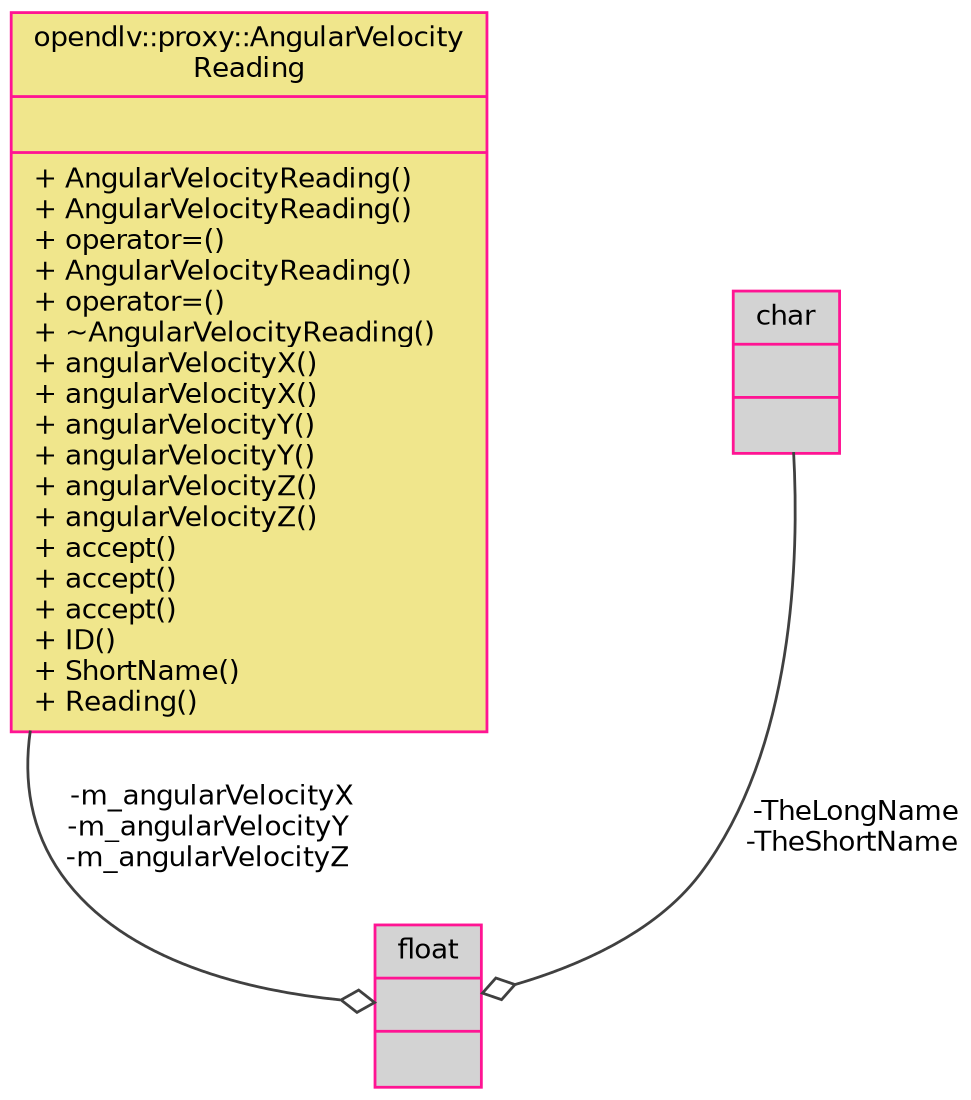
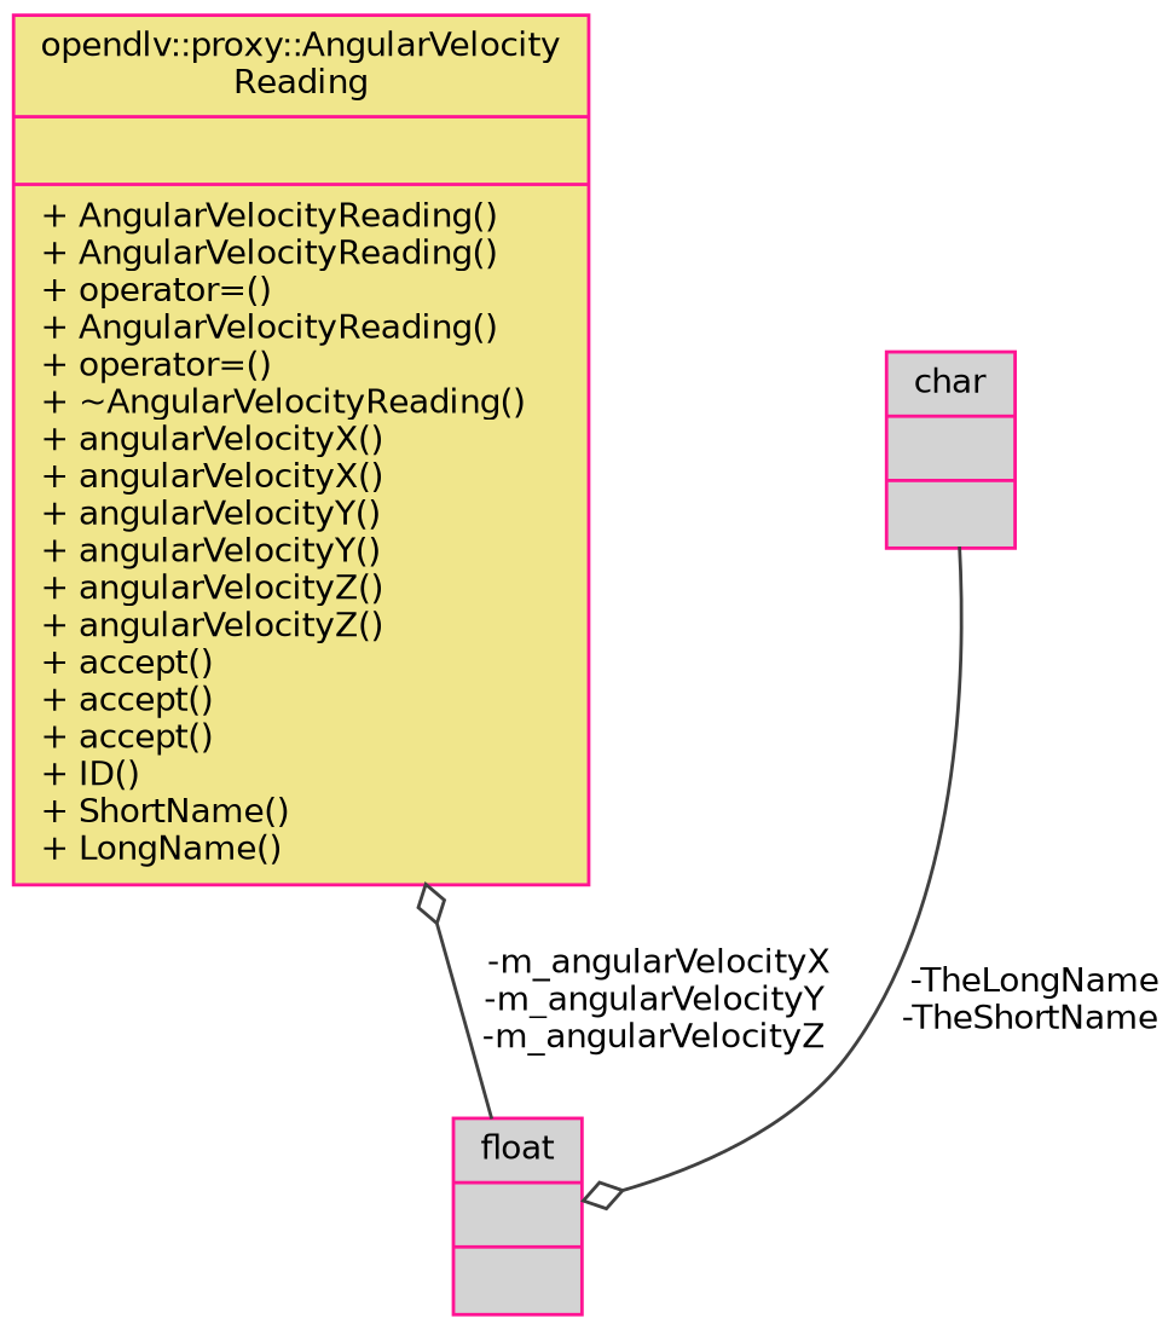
  digraph {
    node [color=deeppink fillcolor=lightgrey fontname=Helvetica fontsize=10 shape=record style=filled]
    edge [arrowhead=odiamond color=grey25 fontname=Helvetica fontsize=10 labelfontname=Helvetica labelfontsize=10 style=solid]
-   n1 [fillcolor=khaki fontcolor=black height=0.2 label="{opendlv::proxy::AngularVelocity\lReading\n||+ AngularVelocityReading()\l+ AngularVelocityReading()\l+ operator=()\l+ AngularVelocityReading()\l+ operator=()\l+ ~AngularVelocityReading()\l+ angularVelocityX()\l+ angularVelocityX()\l+ angularVelocityY()\l+ angularVelocityY()\l+ angularVelocityZ()\l+ angularVelocityZ()\l+ accept()\l+ accept()\l+ accept()\l+ ID()\l+ ShortName()\l+ Reading()\l}" width=0.4]
+   n1 [fillcolor=khaki fontcolor=black height=0.2 label="{opendlv::proxy::AngularVelocity\lReading\n||+ AngularVelocityReading()\l+ AngularVelocityReading()\l+ operator=()\l+ AngularVelocityReading()\l+ operator=()\l+ ~AngularVelocityReading()\l+ angularVelocityX()\l+ angularVelocityX()\l+ angularVelocityY()\l+ angularVelocityY()\l+ angularVelocityZ()\l+ angularVelocityZ()\l+ accept()\l+ accept()\l+ accept()\l+ ID()\l+ ShortName()\l+ LongName()\l}" width=0.4]
    n2 [height=0.2 label="{char\n||}" width=0.4]
    n3 [height=0.2 label="{float\n||}" width=0.4]
    n2 -> n3 [label=" -TheLongName\n-TheShortName"]
-   n1 -> n3 [label=" -m_angularVelocityX\n-m_angularVelocityY\n-m_angularVelocityZ"]
+   n3 -> n1 [label=" -m_angularVelocityX\n-m_angularVelocityY\n-m_angularVelocityZ"]
  }
